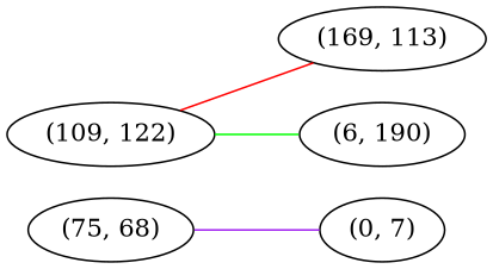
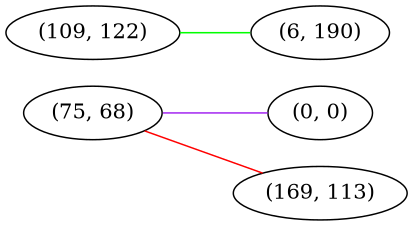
  graph {
    rankdir=LR
    "(75, 68)"
-   "(0, 0)" [label="(0, 7)"]
+   "(0, 0)"
    "(109, 122)"
    "(169, 113)"
    n5 [label="(6, 190)"]
    "(75, 68)" -- "(0, 0)" [color=purple weight=4]
-   "(109, 122)" -- "(169, 113)" [color=red weight=1]
+   "(75, 68)" -- "(169, 113)" [color=red weight=1]
    "(109, 122)" -- n5 [color=green weight=2]
  }
